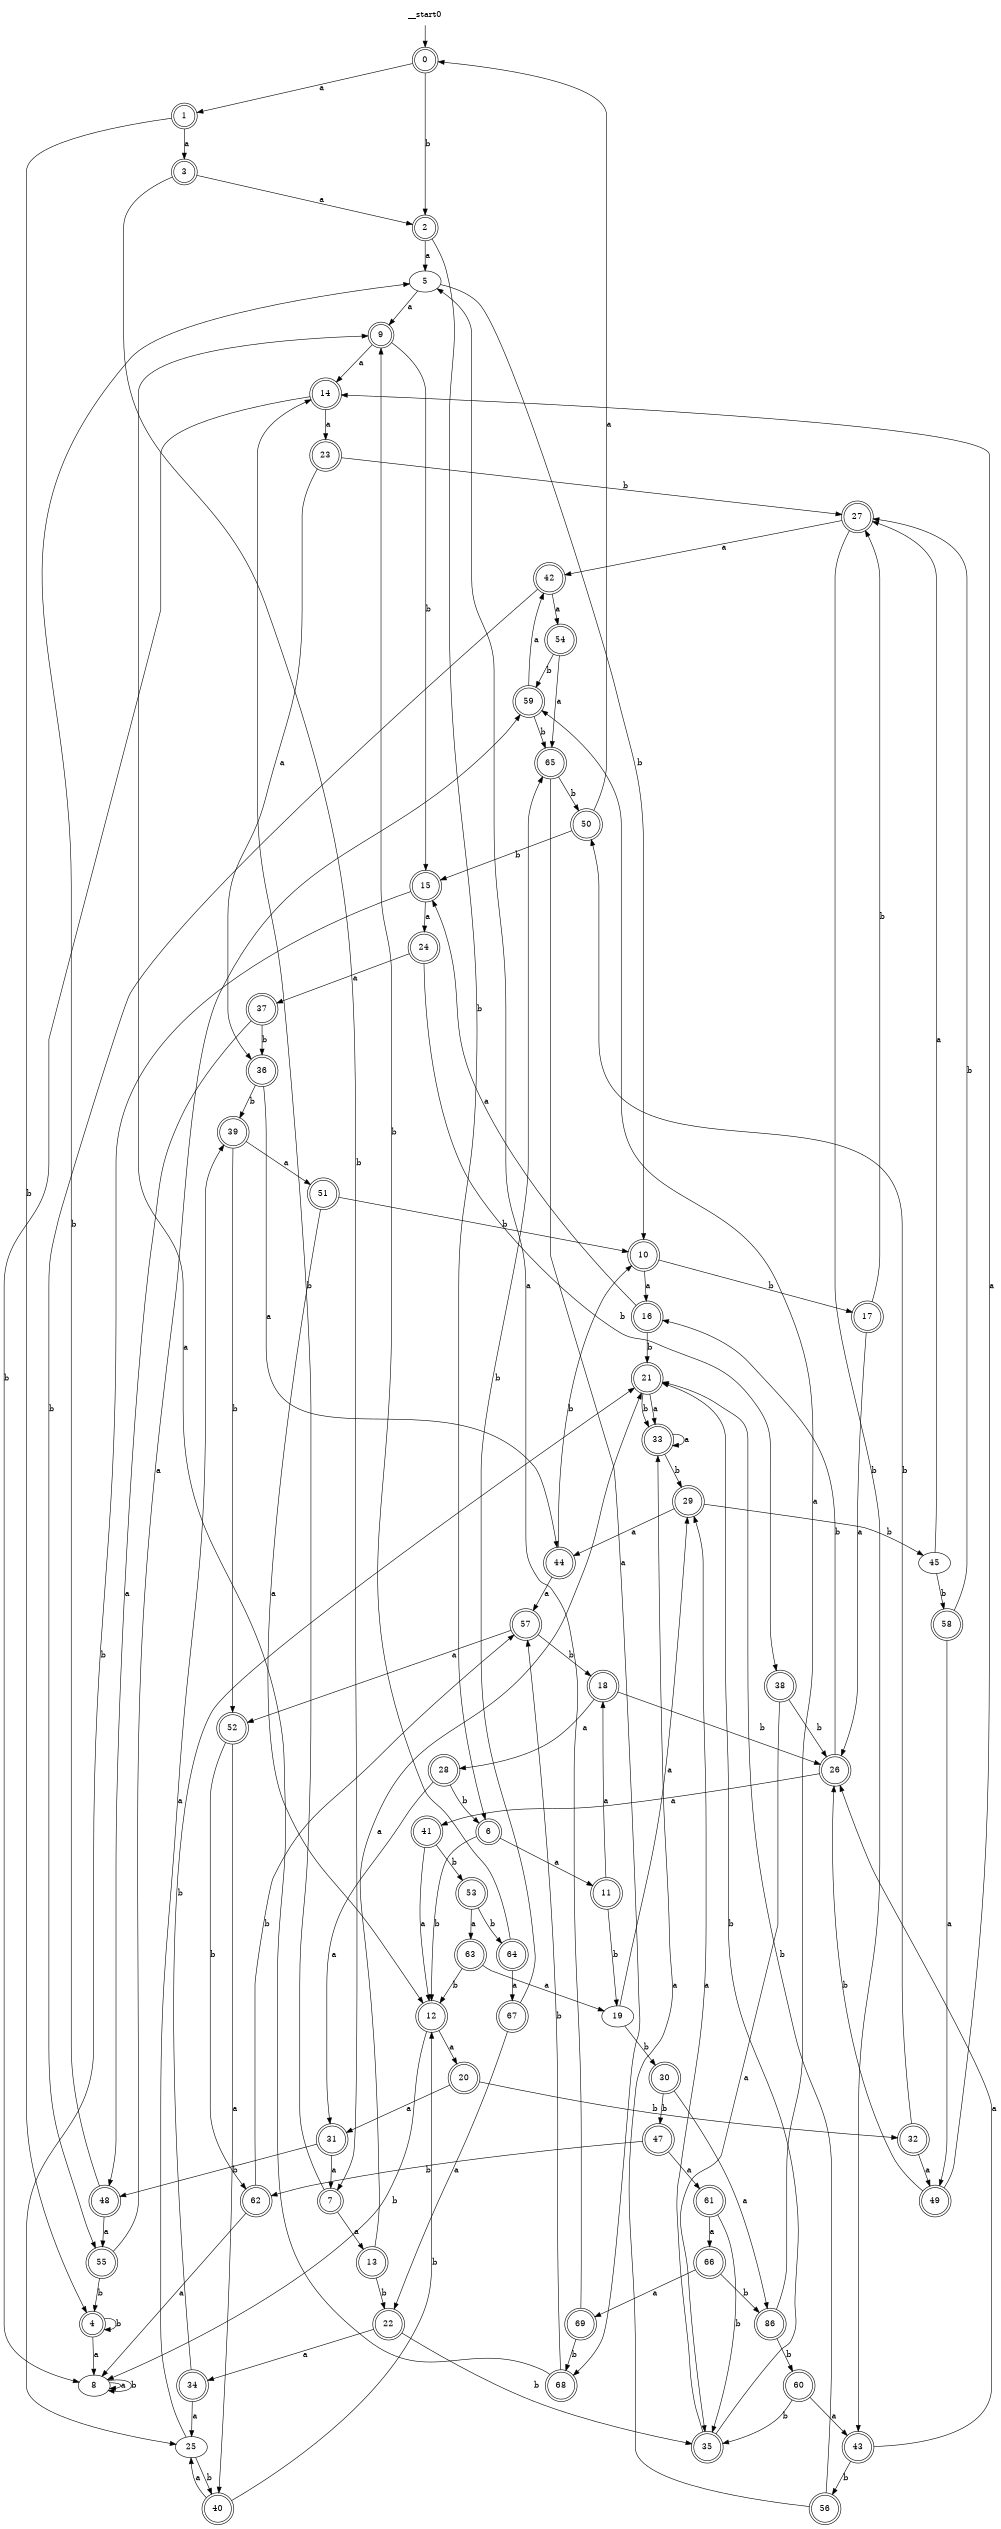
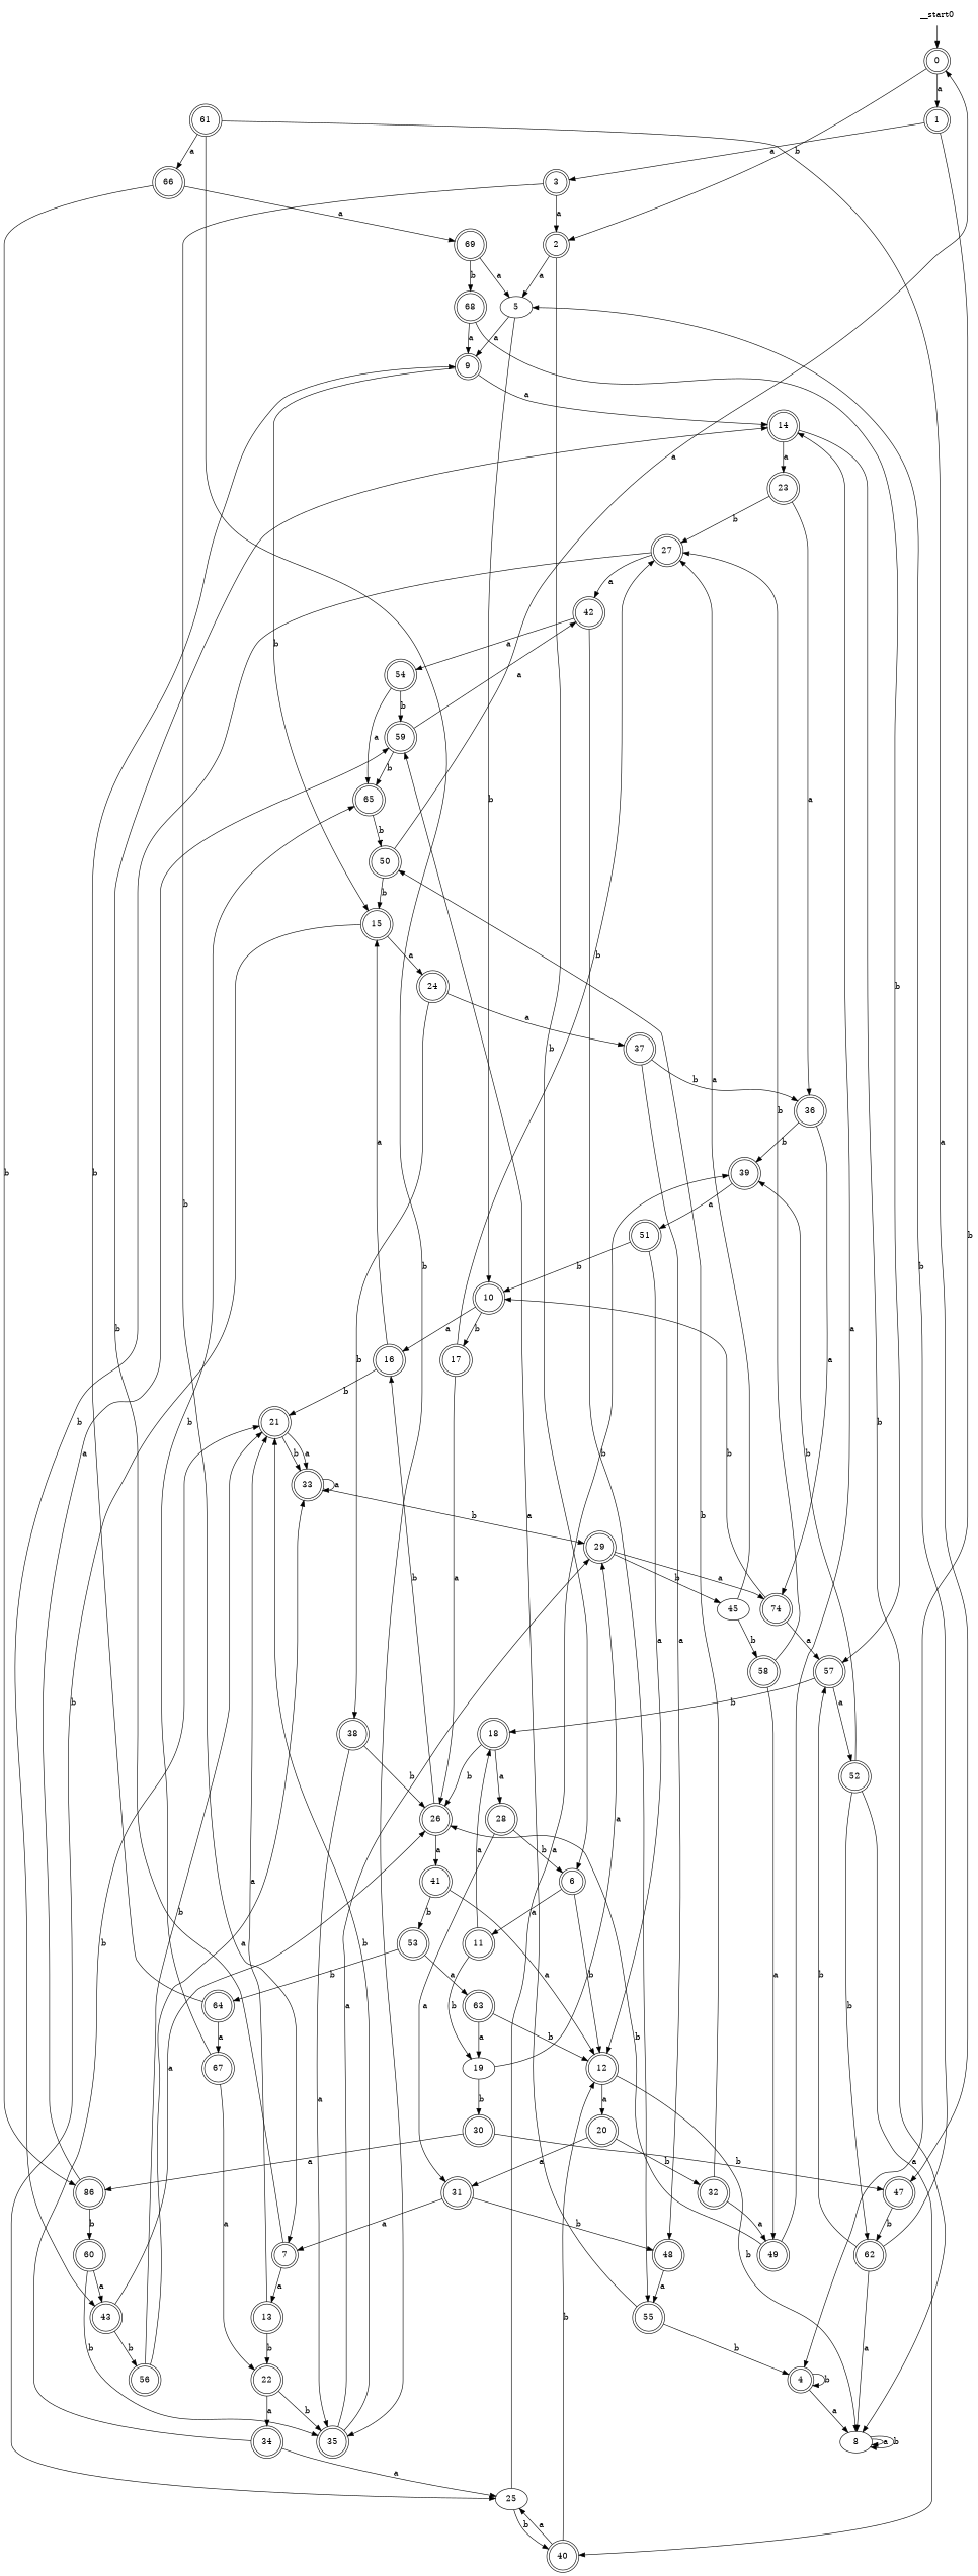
  digraph {
    node [shape=doublecircle]
    __start0 [shape=none]
    0
    1
    2
    3
    4
    5 [shape=""]
    6
    7
    8 [shape=""]
    9
    10
    11
    12
    13
    14
    15
    16
    17
    18
    19 [shape=""]
    20
    21
    22
    23
    24
    25 [shape=""]
    26
    27
    28
    29
    30
    31
    32
    33
    34
    35
    36
    37
    38
    39
    40
    41
    42
    43
-   44
+   44 [label=74]
    45 [shape=""]
    n48 [label=86]
    47
    48
    49
    50
    51
    52
    53
    54
    55
    56
    57
    58
    59
    60
    61
    62
    63
    64
    65
    66
    67
    68
    69
    __start0 -> 0
    0 -> 1 [label=a]
    0 -> 2 [label=b]
    1 -> 3 [label=a]
    1 -> 4 [label=b]
    2 -> 5 [label=a]
    2 -> 6 [label=b]
    3 -> 2 [label=a]
    3 -> 7 [label=b]
    4 -> 4 [label=b]
    4 -> 8 [label=a]
    5 -> 9 [label=a]
    5 -> 10 [label=b]
    6 -> 11 [label=a]
    6 -> 12 [label=b]
    7 -> 13 [label=a]
    7 -> 14 [label=b]
    8 -> 8 [label=a]
    8 -> 8 [label=b]
    9 -> 14 [label=a]
    9 -> 15 [label=b]
    10 -> 16 [label=a]
    10 -> 17 [label=b]
    11 -> 18 [label=a]
    11 -> 19 [label=b]
    12 -> 8 [label=b]
    12 -> 20 [label=a]
    13 -> 21 [label=a]
    13 -> 22 [label=b]
    14 -> 8 [label=b]
    14 -> 23 [label=a]
    15 -> 24 [label=a]
    15 -> 25 [label=b]
    16 -> 15 [label=a]
    16 -> 21 [label=b]
    17 -> 26 [label=a]
    17 -> 27 [label=b]
    18 -> 26 [label=b]
    18 -> 28 [label=a]
    19 -> 29 [label=a]
    19 -> 30 [label=b]
    20 -> 31 [label=a]
    20 -> 32 [label=b]
    21 -> 33 [label=a]
    21 -> 33 [label=b]
    22 -> 34 [label=a]
    22 -> 35 [label=b]
    23 -> 27 [label=b]
    23 -> 36 [label=a]
    24 -> 37 [label=a]
    24 -> 38 [label=b]
    25 -> 39 [label=a]
    25 -> 40 [label=b]
    26 -> 16 [label=b]
    26 -> 41 [label=a]
    27 -> 42 [label=a]
    27 -> 43 [label=b]
    28 -> 6 [label=b]
    28 -> 31 [label=a]
    29 -> 44 [label=a]
    29 -> 45 [label=b]
    30 -> n48 [label=a]
    30 -> 47 [label=b]
    31 -> 7 [label=a]
    31 -> 48 [label=b]
    32 -> 49 [label=a]
    32 -> 50 [label=b]
    33 -> 29 [label=b]
    33 -> 33 [label=a]
    34 -> 21 [label=b]
    34 -> 25 [label=a]
    35 -> 21 [label=b]
    35 -> 29 [label=a]
    36 -> 39 [label=b]
    36 -> 44 [label=a]
    37 -> 36 [label=b]
    37 -> 48 [label=a]
    38 -> 26 [label=b]
    38 -> 35 [label=a]
    39 -> 51 [label=a]
-   39 -> 52 [label=b]
+   52 -> 39 [label=b]
    40 -> 12 [label=b]
    40 -> 25 [label=a]
    41 -> 12 [label=a]
    41 -> 53 [label=b]
    42 -> 54 [label=a]
    42 -> 55 [label=b]
    43 -> 26 [label=a]
    43 -> 56 [label=b]
    44 -> 10 [label=b]
    44 -> 57 [label=a]
    45 -> 27 [label=a]
    45 -> 58 [label=b]
    n48 -> 59 [label=a]
    n48 -> 60 [label=b]
-   47 -> 61 [label=a]
+   61 -> 47 [label=a]
    47 -> 62 [label=b]
-   48 -> 5 [label=b]
+   62 -> 5 [label=b]
    48 -> 55 [label=a]
    49 -> 14 [label=a]
    49 -> 26 [label=b]
    50 -> 0 [label=a]
    50 -> 15 [label=b]
    51 -> 10 [label=b]
    51 -> 12 [label=a]
    52 -> 40 [label=a]
    52 -> 62 [label=b]
    53 -> 63 [label=a]
    53 -> 64 [label=b]
    54 -> 59 [label=b]
    54 -> 65 [label=a]
    55 -> 4 [label=b]
    55 -> 59 [label=a]
    56 -> 21 [label=b]
    56 -> 33 [label=a]
    57 -> 18 [label=b]
    57 -> 52 [label=a]
    58 -> 27 [label=b]
    58 -> 49 [label=a]
    59 -> 42 [label=a]
    59 -> 65 [label=b]
    60 -> 35 [label=b]
    60 -> 43 [label=a]
    61 -> 35 [label=b]
    61 -> 66 [label=a]
    62 -> 8 [label=a]
    62 -> 57 [label=b]
    63 -> 12 [label=b]
    63 -> 19 [label=a]
    64 -> 9 [label=b]
    64 -> 67 [label=a]
    65 -> 50 [label=b]
-   65 -> 68 [label=a]
    66 -> n48 [label=b]
    66 -> 69 [label=a]
    67 -> 22 [label=a]
    67 -> 65 [label=b]
    68 -> 9 [label=a]
    68 -> 57 [label=b]
    69 -> 5 [label=a]
    69 -> 68 [label=b]
  }
